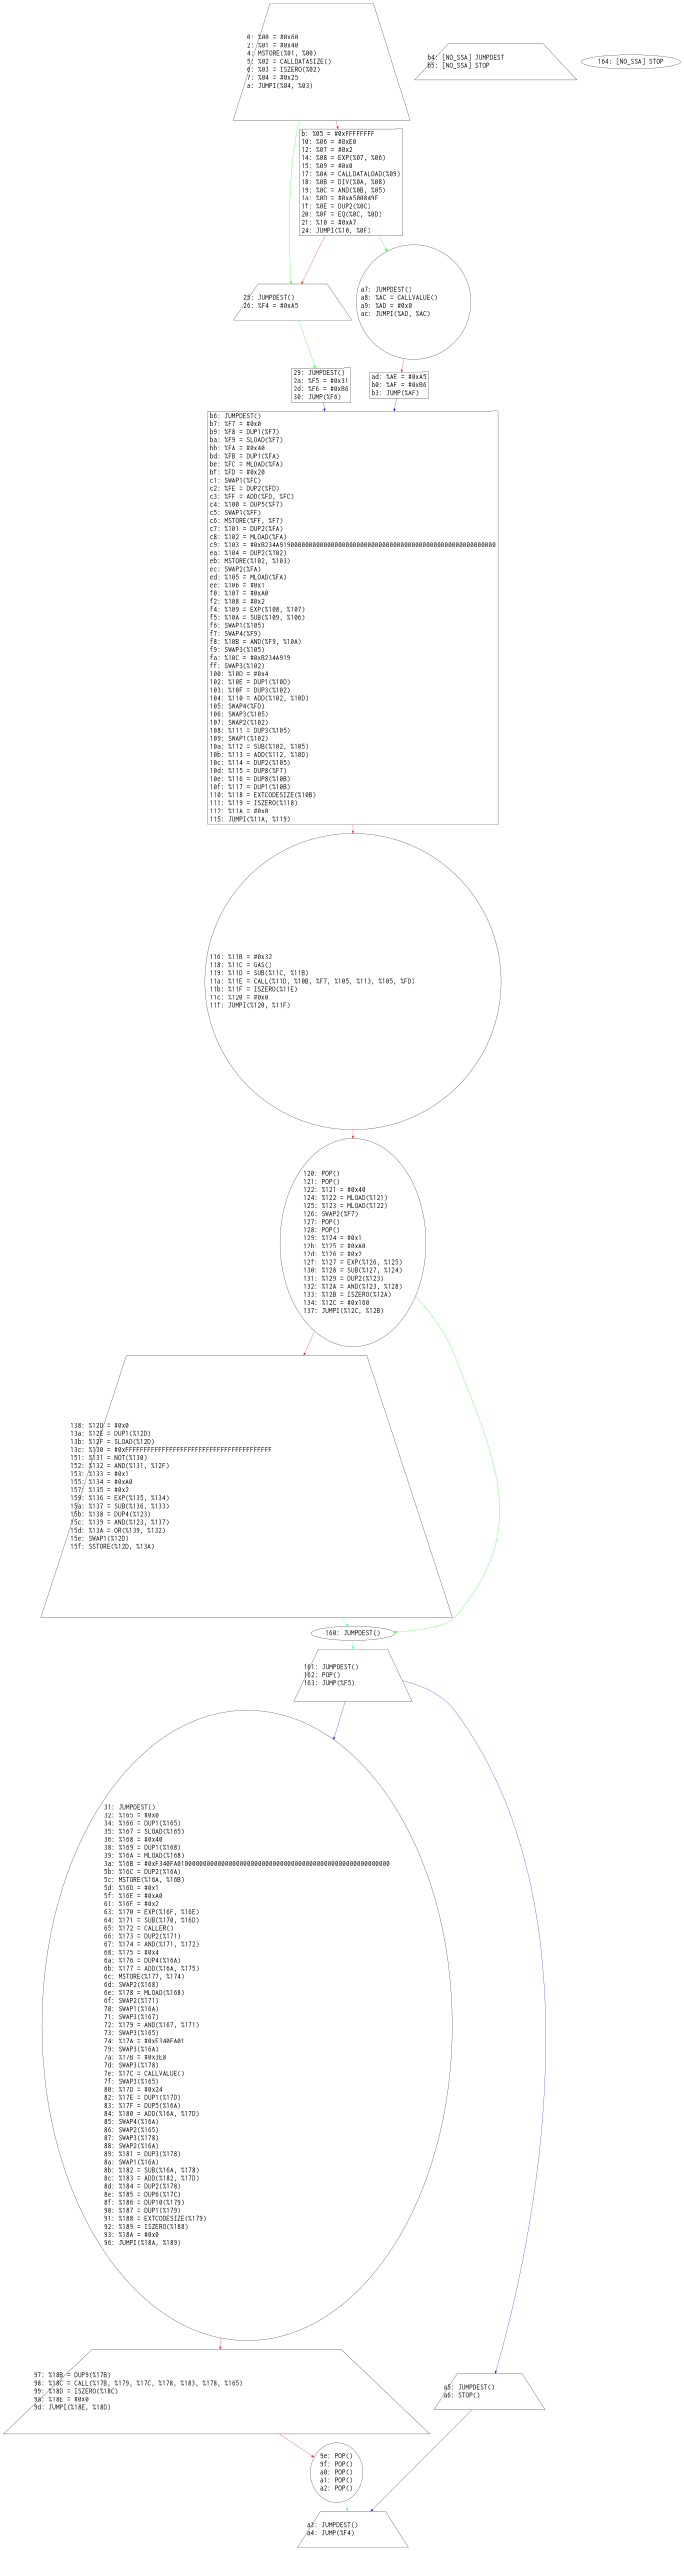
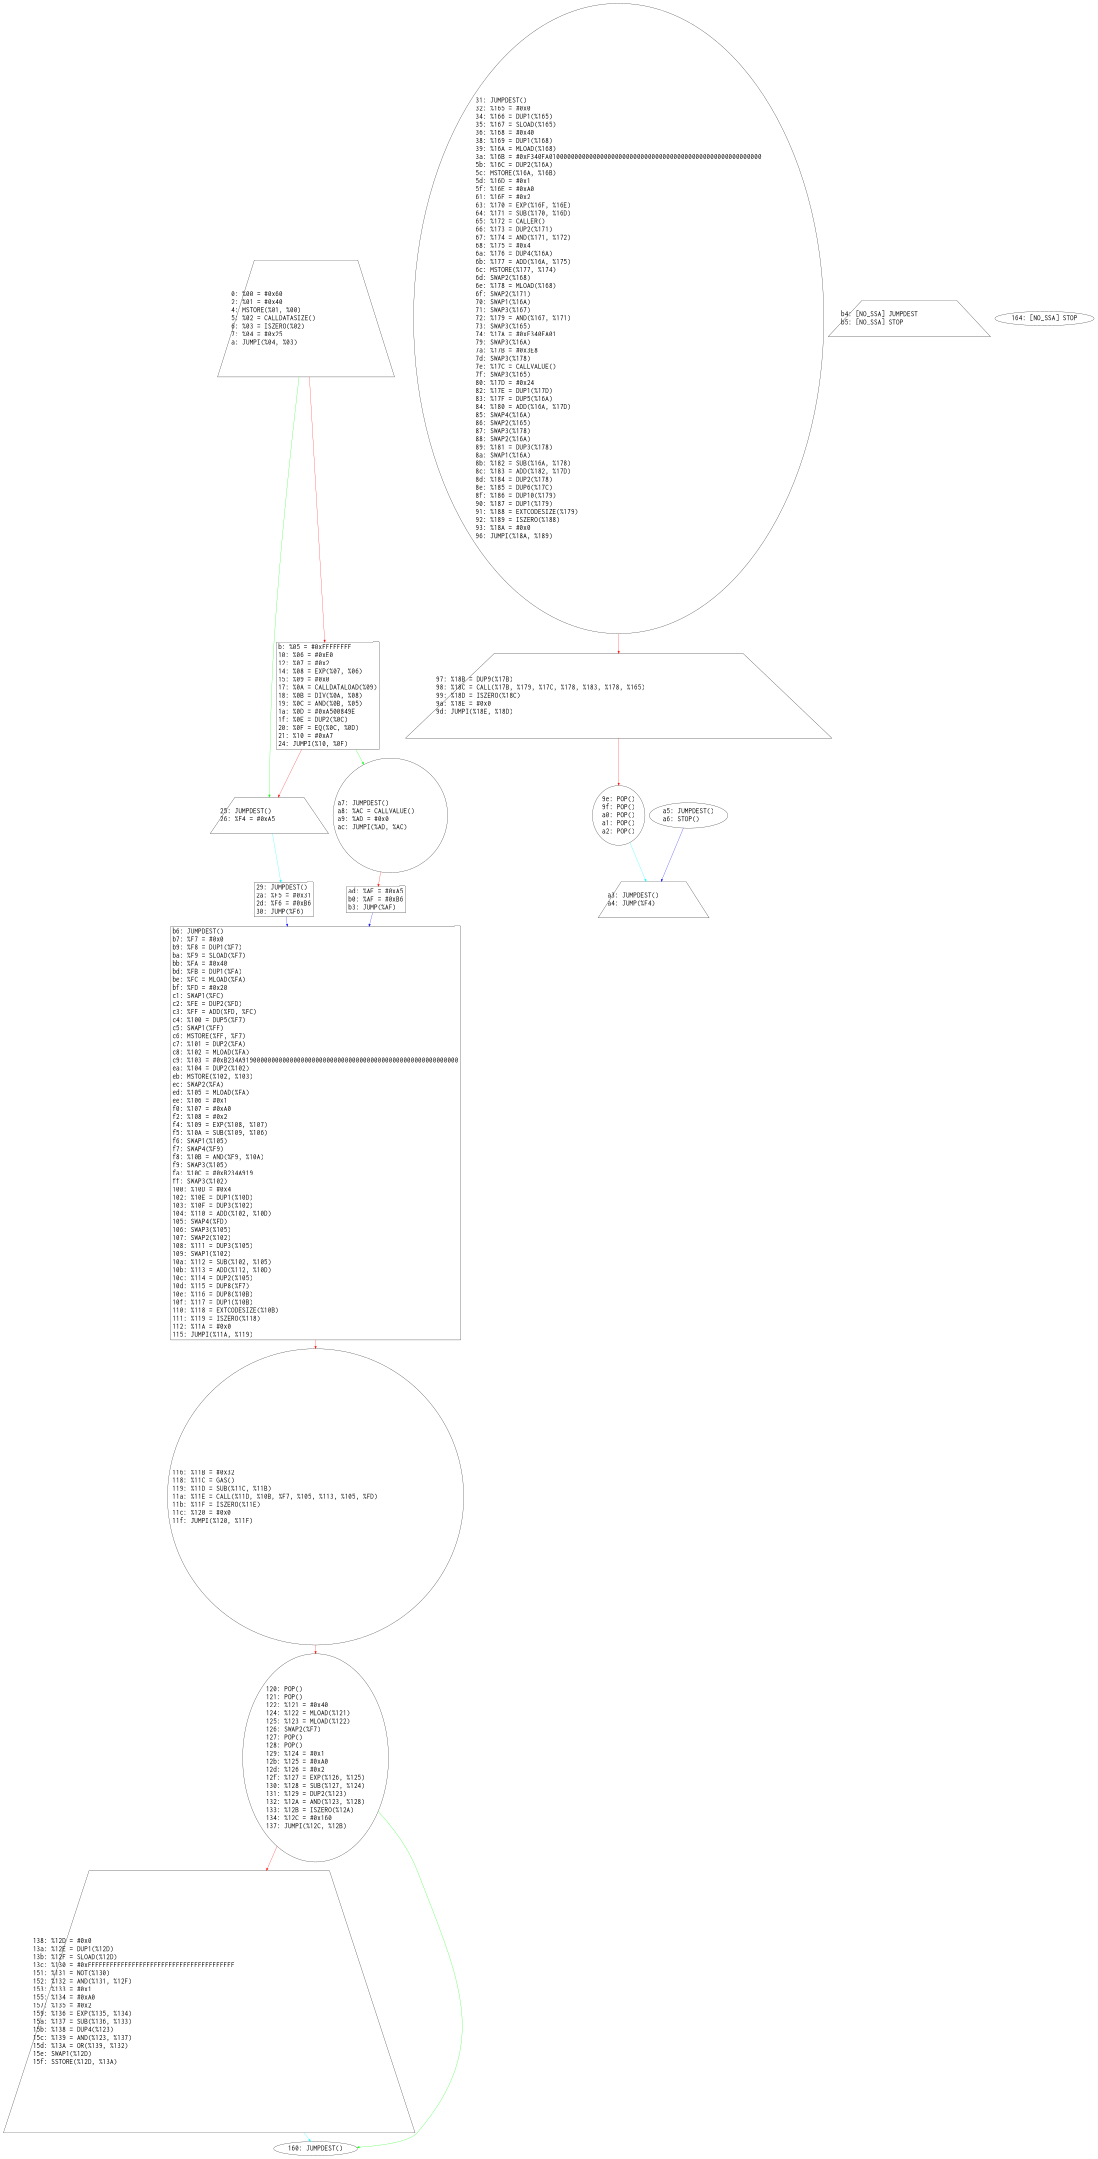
  digraph {
    node [fontname=Courier fontsize=30.0 rank=same shape=trapezium]
    edge [color=red]
    n1 [label="0: %00 = #0x60\l2: %01 = #0x40\l4: MSTORE(%01, %00)\l5: %02 = CALLDATASIZE()\l6: %03 = ISZERO(%02)\l7: %04 = #0x25\la: JUMPI(%04, %03)\l"]
    n2 [label="b: %05 = #0xFFFFFFFF\l10: %06 = #0xE0\l12: %07 = #0x2\l14: %08 = EXP(%07, %06)\l15: %09 = #0x0\l17: %0A = CALLDATALOAD(%09)\l18: %0B = DIV(%0A, %08)\l19: %0C = AND(%0B, %05)\l1a: %0D = #0xA500849E\l1f: %0E = DUP2(%0C)\l20: %0F = EQ(%0C, %0D)\l21: %10 = #0xA7\l24: JUMPI(%10, %0F)\l" shape=folder]
    n3 [label="25: JUMPDEST()\l26: %F4 = #0xA5\l"]
    n4 [label="29: JUMPDEST()\l2a: %F5 = #0x31\l2d: %F6 = #0xB6\l30: JUMP(%F6)\l" shape=folder]
    n5 [label="31: JUMPDEST()\l32: %165 = #0x0\l34: %166 = DUP1(%165)\l35: %167 = SLOAD(%165)\l36: %168 = #0x40\l38: %169 = DUP1(%168)\l39: %16A = MLOAD(%168)\l3a: %16B = #0xF340FA0100000000000000000000000000000000000000000000000000000000\l5b: %16C = DUP2(%16A)\l5c: MSTORE(%16A, %16B)\l5d: %16D = #0x1\l5f: %16E = #0xA0\l61: %16F = #0x2\l63: %170 = EXP(%16F, %16E)\l64: %171 = SUB(%170, %16D)\l65: %172 = CALLER()\l66: %173 = DUP2(%171)\l67: %174 = AND(%171, %172)\l68: %175 = #0x4\l6a: %176 = DUP4(%16A)\l6b: %177 = ADD(%16A, %175)\l6c: MSTORE(%177, %174)\l6d: SWAP2(%168)\l6e: %178 = MLOAD(%168)\l6f: SWAP2(%171)\l70: SWAP1(%16A)\l71: SWAP3(%167)\l72: %179 = AND(%167, %171)\l73: SWAP3(%165)\l74: %17A = #0xF340FA01\l79: SWAP3(%16A)\l7a: %17B = #0x3E8\l7d: SWAP3(%178)\l7e: %17C = CALLVALUE()\l7f: SWAP3(%165)\l80: %17D = #0x24\l82: %17E = DUP1(%17D)\l83: %17F = DUP5(%16A)\l84: %180 = ADD(%16A, %17D)\l85: SWAP4(%16A)\l86: SWAP2(%165)\l87: SWAP3(%178)\l88: SWAP2(%16A)\l89: %181 = DUP3(%178)\l8a: SWAP1(%16A)\l8b: %182 = SUB(%16A, %178)\l8c: %183 = ADD(%182, %17D)\l8d: %184 = DUP2(%178)\l8e: %185 = DUP6(%17C)\l8f: %186 = DUP10(%179)\l90: %187 = DUP1(%179)\l91: %188 = EXTCODESIZE(%179)\l92: %189 = ISZERO(%188)\l93: %18A = #0x0\l96: JUMPI(%18A, %189)\l" shape=ellipse]
    n6 [label="97: %18B = DUP9(%17B)\l98: %18C = CALL(%17B, %179, %17C, %178, %183, %178, %165)\l99: %18D = ISZERO(%18C)\l9a: %18E = #0x0\l9d: JUMPI(%18E, %18D)\l"]
    n7 [label="9e: POP()\l9f: POP()\la0: POP()\la1: POP()\la2: POP()\l" shape=ellipse]
    n8 [label="a3: JUMPDEST()\la4: JUMP(%F4)\l"]
-   n9 [label="a5: JUMPDEST()\la6: STOP()\l"]
+   n9 [label="a5: JUMPDEST()\la6: STOP()\l" shape=ellipse]
    n10 [label="a7: JUMPDEST()\la8: %AC = CALLVALUE()\la9: %AD = #0x0\lac: JUMPI(%AD, %AC)\l" shape=circle]
    n11 [label="ad: %AE = #0xA5\lb0: %AF = #0xB6\lb3: JUMP(%AF)\l" shape=folder]
    n12 [label="b4: [NO_SSA] JUMPDEST\lb5: [NO_SSA] STOP\l"]
    n13 [label="b6: JUMPDEST()\lb7: %F7 = #0x0\lb9: %F8 = DUP1(%F7)\lba: %F9 = SLOAD(%F7)\lbb: %FA = #0x40\lbd: %FB = DUP1(%FA)\lbe: %FC = MLOAD(%FA)\lbf: %FD = #0x20\lc1: SWAP1(%FC)\lc2: %FE = DUP2(%FD)\lc3: %FF = ADD(%FD, %FC)\lc4: %100 = DUP5(%F7)\lc5: SWAP1(%FF)\lc6: MSTORE(%FF, %F7)\lc7: %101 = DUP2(%FA)\lc8: %102 = MLOAD(%FA)\lc9: %103 = #0xB234A91900000000000000000000000000000000000000000000000000000000\lea: %104 = DUP2(%102)\leb: MSTORE(%102, %103)\lec: SWAP2(%FA)\led: %105 = MLOAD(%FA)\lee: %106 = #0x1\lf0: %107 = #0xA0\lf2: %108 = #0x2\lf4: %109 = EXP(%108, %107)\lf5: %10A = SUB(%109, %106)\lf6: SWAP1(%105)\lf7: SWAP4(%F9)\lf8: %10B = AND(%F9, %10A)\lf9: SWAP3(%105)\lfa: %10C = #0xB234A919\lff: SWAP3(%102)\l100: %10D = #0x4\l102: %10E = DUP1(%10D)\l103: %10F = DUP3(%102)\l104: %110 = ADD(%102, %10D)\l105: SWAP4(%FD)\l106: SWAP3(%105)\l107: SWAP2(%102)\l108: %111 = DUP3(%105)\l109: SWAP1(%102)\l10a: %112 = SUB(%102, %105)\l10b: %113 = ADD(%112, %10D)\l10c: %114 = DUP2(%105)\l10d: %115 = DUP8(%F7)\l10e: %116 = DUP8(%10B)\l10f: %117 = DUP1(%10B)\l110: %118 = EXTCODESIZE(%10B)\l111: %119 = ISZERO(%118)\l112: %11A = #0x0\l115: JUMPI(%11A, %119)\l" shape=folder]
    n14 [label="116: %11B = #0x32\l118: %11C = GAS()\l119: %11D = SUB(%11C, %11B)\l11a: %11E = CALL(%11D, %10B, %F7, %105, %113, %105, %FD)\l11b: %11F = ISZERO(%11E)\l11c: %120 = #0x0\l11f: JUMPI(%120, %11F)\l" shape=circle]
    n15 [label="120: POP()\l121: POP()\l122: %121 = #0x40\l124: %122 = MLOAD(%121)\l125: %123 = MLOAD(%122)\l126: SWAP2(%F7)\l127: POP()\l128: POP()\l129: %124 = #0x1\l12b: %125 = #0xA0\l12d: %126 = #0x2\l12f: %127 = EXP(%126, %125)\l130: %128 = SUB(%127, %124)\l131: %129 = DUP2(%123)\l132: %12A = AND(%123, %128)\l133: %12B = ISZERO(%12A)\l134: %12C = #0x160\l137: JUMPI(%12C, %12B)\l" shape=ellipse]
    n16 [label="138: %12D = #0x0\l13a: %12E = DUP1(%12D)\l13b: %12F = SLOAD(%12D)\l13c: %130 = #0xFFFFFFFFFFFFFFFFFFFFFFFFFFFFFFFFFFFFFFFF\l151: %131 = NOT(%130)\l152: %132 = AND(%131, %12F)\l153: %133 = #0x1\l155: %134 = #0xA0\l157: %135 = #0x2\l159: %136 = EXP(%135, %134)\l15a: %137 = SUB(%136, %133)\l15b: %138 = DUP4(%123)\l15c: %139 = AND(%123, %137)\l15d: %13A = OR(%139, %132)\l15e: SWAP1(%12D)\l15f: SSTORE(%12D, %13A)\l"]
    n17 [label="160: JUMPDEST()\l" shape=ellipse]
-   n18 [label="161: JUMPDEST()\l162: POP()\l163: JUMP(%F5)\l"]
    n19 [label="164: [NO_SSA] STOP\l" shape=ellipse]
    subgraph sub_1 {
      n1
      n2
      n3
      n4
      n5
      n6
      n7
      n8
      n9
      n10
      n11
      n12
      n13
      n14
      n15
      n16
      n17
-     n18
      n19
    }
    n1 -> n2
    n1 -> n3 [color=green]
    n2 -> n3
    n2 -> n10 [color=green]
-   n3 -> n4 [color=green]
+   n3 -> n4 [color=cyan]
    n4 -> n13 [color=blue]
    n5 -> n6
    n6 -> n7
    n7 -> n8 [color=cyan]
    n9 -> n8 [color=blue]
    n10 -> n11
    n11 -> n13 [color=blue]
    n13 -> n14
    n14 -> n15
    n15 -> n16
    n15 -> n17 [color=green]
    n16 -> n17 [color=cyan]
-   n17 -> n18 [color=cyan]
-   n18 -> n5 [color=blue]
-   n18 -> n9 [color=blue]
  }
